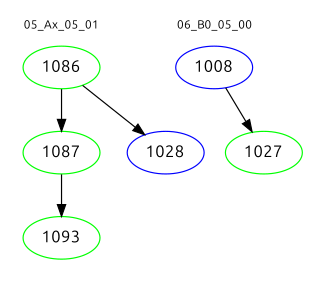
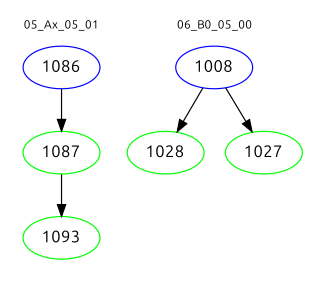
  digraph {
    fontname=Ubuntu
    node [color=green fontname=Ubuntu]
    edge [color=black fontname=Ubuntu]
-   n1 [label=1086]
+   n1 [color=blue label=1086]
    n2 [label=1093]
    n3 [label=1087]
    n4 [color=blue label=1008]
    n5 [label=1027]
-   n6 [color=blue label=1028]
+   n6 [label=1028]
    subgraph cluster_1 {
      color=white
      fontsize=10
      label="05_Ax_05_01"
      n1
      n2
      n3
    }
    subgraph cluster_2 {
      color=white
      fontsize=10
      label="06_B0_05_00"
      n4
      n5
      n6
    }
    n1 -> n3
    n3 -> n2
    n4 -> n5
-   n1 -> n6
+   n4 -> n6
  }
